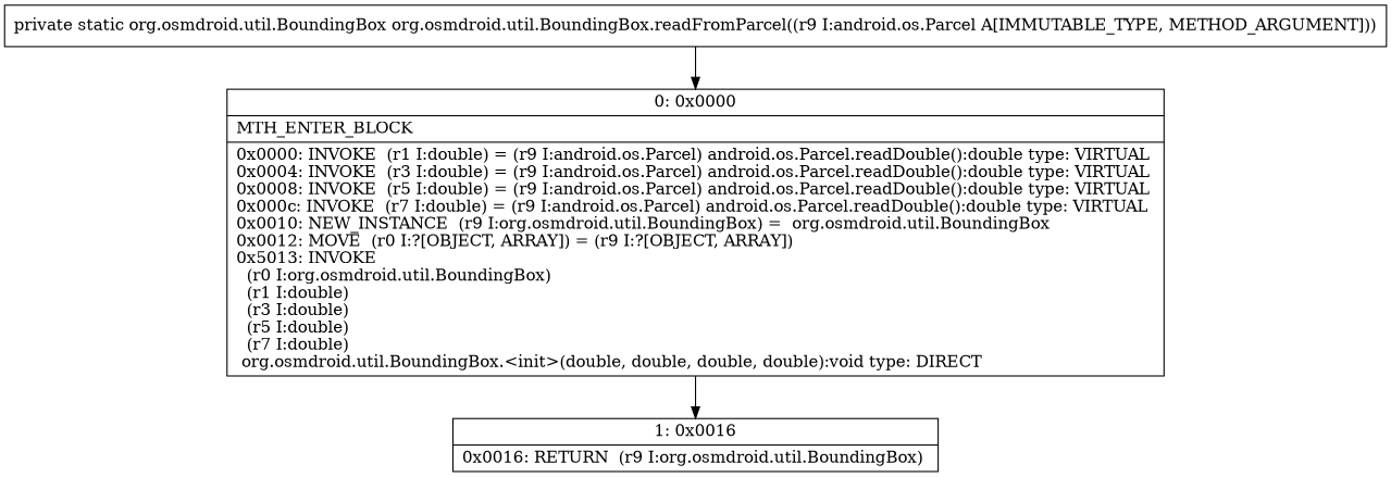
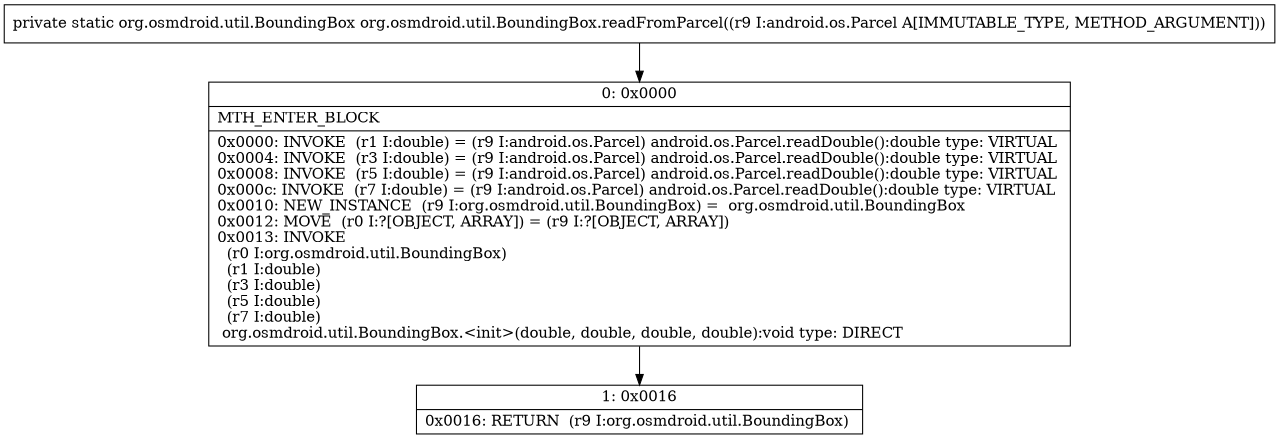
  digraph {
    node [shape=record]
-   n1 [label="{0\:\ 0x0000|MTH_ENTER_BLOCK\l|0x0000: INVOKE  (r1 I:double) = (r9 I:android.os.Parcel) android.os.Parcel.readDouble():double type: VIRTUAL \l0x0004: INVOKE  (r3 I:double) = (r9 I:android.os.Parcel) android.os.Parcel.readDouble():double type: VIRTUAL \l0x0008: INVOKE  (r5 I:double) = (r9 I:android.os.Parcel) android.os.Parcel.readDouble():double type: VIRTUAL \l0x000c: INVOKE  (r7 I:double) = (r9 I:android.os.Parcel) android.os.Parcel.readDouble():double type: VIRTUAL \l0x0010: NEW_INSTANCE  (r9 I:org.osmdroid.util.BoundingBox) =  org.osmdroid.util.BoundingBox \l0x0012: MOVE  (r0 I:?[OBJECT, ARRAY]) = (r9 I:?[OBJECT, ARRAY]) \l0x5013: INVOKE  \l  (r0 I:org.osmdroid.util.BoundingBox)\l  (r1 I:double)\l  (r3 I:double)\l  (r5 I:double)\l  (r7 I:double)\l org.osmdroid.util.BoundingBox.\<init\>(double, double, double, double):void type: DIRECT \l}"]
+   n1 [label="{0\:\ 0x0000|MTH_ENTER_BLOCK\l|0x0000: INVOKE  (r1 I:double) = (r9 I:android.os.Parcel) android.os.Parcel.readDouble():double type: VIRTUAL \l0x0004: INVOKE  (r3 I:double) = (r9 I:android.os.Parcel) android.os.Parcel.readDouble():double type: VIRTUAL \l0x0008: INVOKE  (r5 I:double) = (r9 I:android.os.Parcel) android.os.Parcel.readDouble():double type: VIRTUAL \l0x000c: INVOKE  (r7 I:double) = (r9 I:android.os.Parcel) android.os.Parcel.readDouble():double type: VIRTUAL \l0x0010: NEW_INSTANCE  (r9 I:org.osmdroid.util.BoundingBox) =  org.osmdroid.util.BoundingBox \l0x0012: MOVE  (r0 I:?[OBJECT, ARRAY]) = (r9 I:?[OBJECT, ARRAY]) \l0x0013: INVOKE  \l  (r0 I:org.osmdroid.util.BoundingBox)\l  (r1 I:double)\l  (r3 I:double)\l  (r5 I:double)\l  (r7 I:double)\l org.osmdroid.util.BoundingBox.\<init\>(double, double, double, double):void type: DIRECT \l}"]
    n2 [label="{1\:\ 0x0016|0x0016: RETURN  (r9 I:org.osmdroid.util.BoundingBox) \l}"]
    n3 [label="{private static org.osmdroid.util.BoundingBox org.osmdroid.util.BoundingBox.readFromParcel((r9 I:android.os.Parcel A[IMMUTABLE_TYPE, METHOD_ARGUMENT])) }"]
    n1 -> n2
    n3 -> n1
  }
